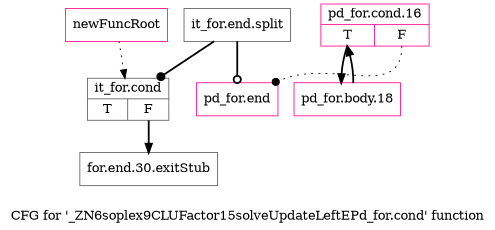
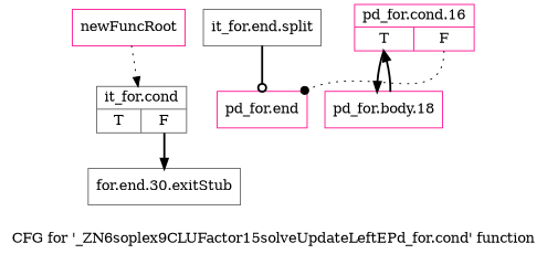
  digraph {
    label="CFG for '_ZN6soplex9CLUFactor15solveUpdateLeftEPd_for.cond' function"
    node [color=deeppink shape=record]
    edge [arrowhead=normal style=bold]
    n1 [label="{newFuncRoot}"]
    n2 [color=gray40 label="{it_for.cond|{<s0>T|<s1>F}}"]
    n3 [color=gray40 label="{for.end.30.exitStub}"]
    n4 [label="{pd_for.cond.16|{<s0>T|<s1>F}}"]
    n5 [label="{pd_for.body.18}"]
    n6 [label="{pd_for.end}"]
    n7 [color=gray40 label="{it_for.end.split}"]
    n1 -> n2 [style=dotted]
    n2 -> n3 [tailport=s1]
    n4 -> n5 [tailport=s0]
    n4 -> n6 [arrowhead=dot style=dotted tailport=s1]
    n5 -> n4
-   n7 -> n2 [arrowhead=dot]
    n7 -> n6 [arrowhead=odot]
  }
